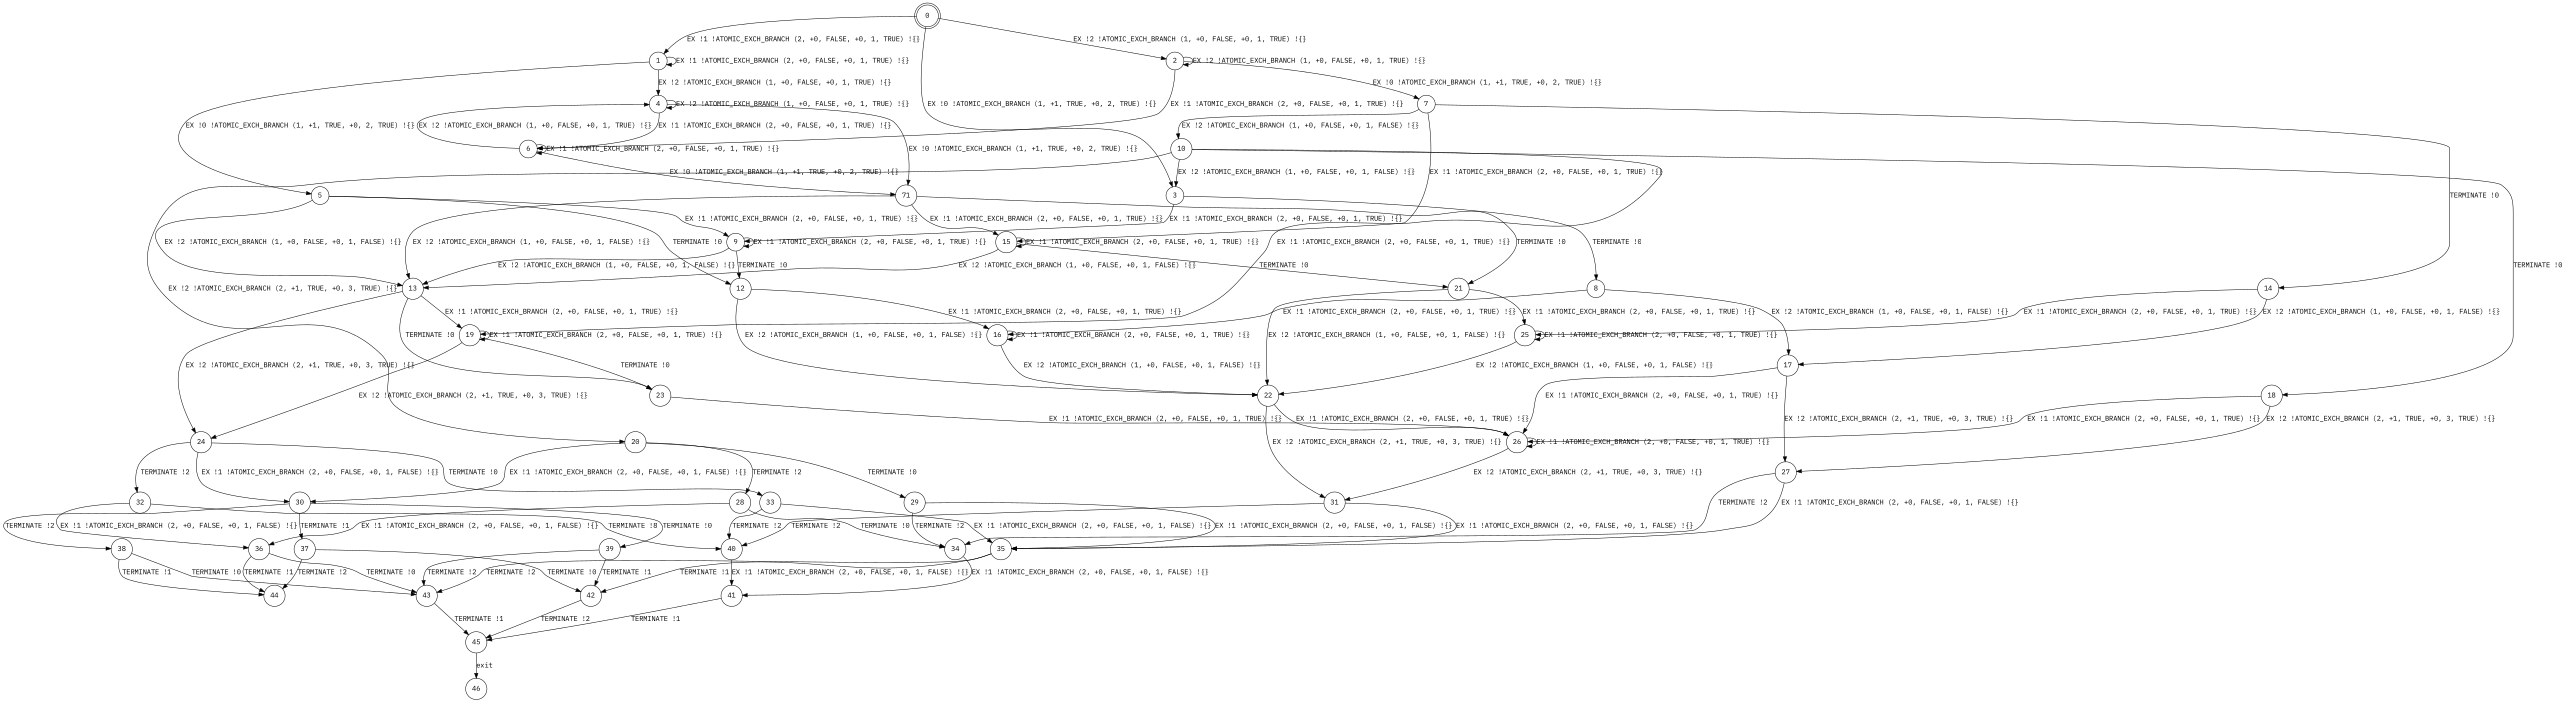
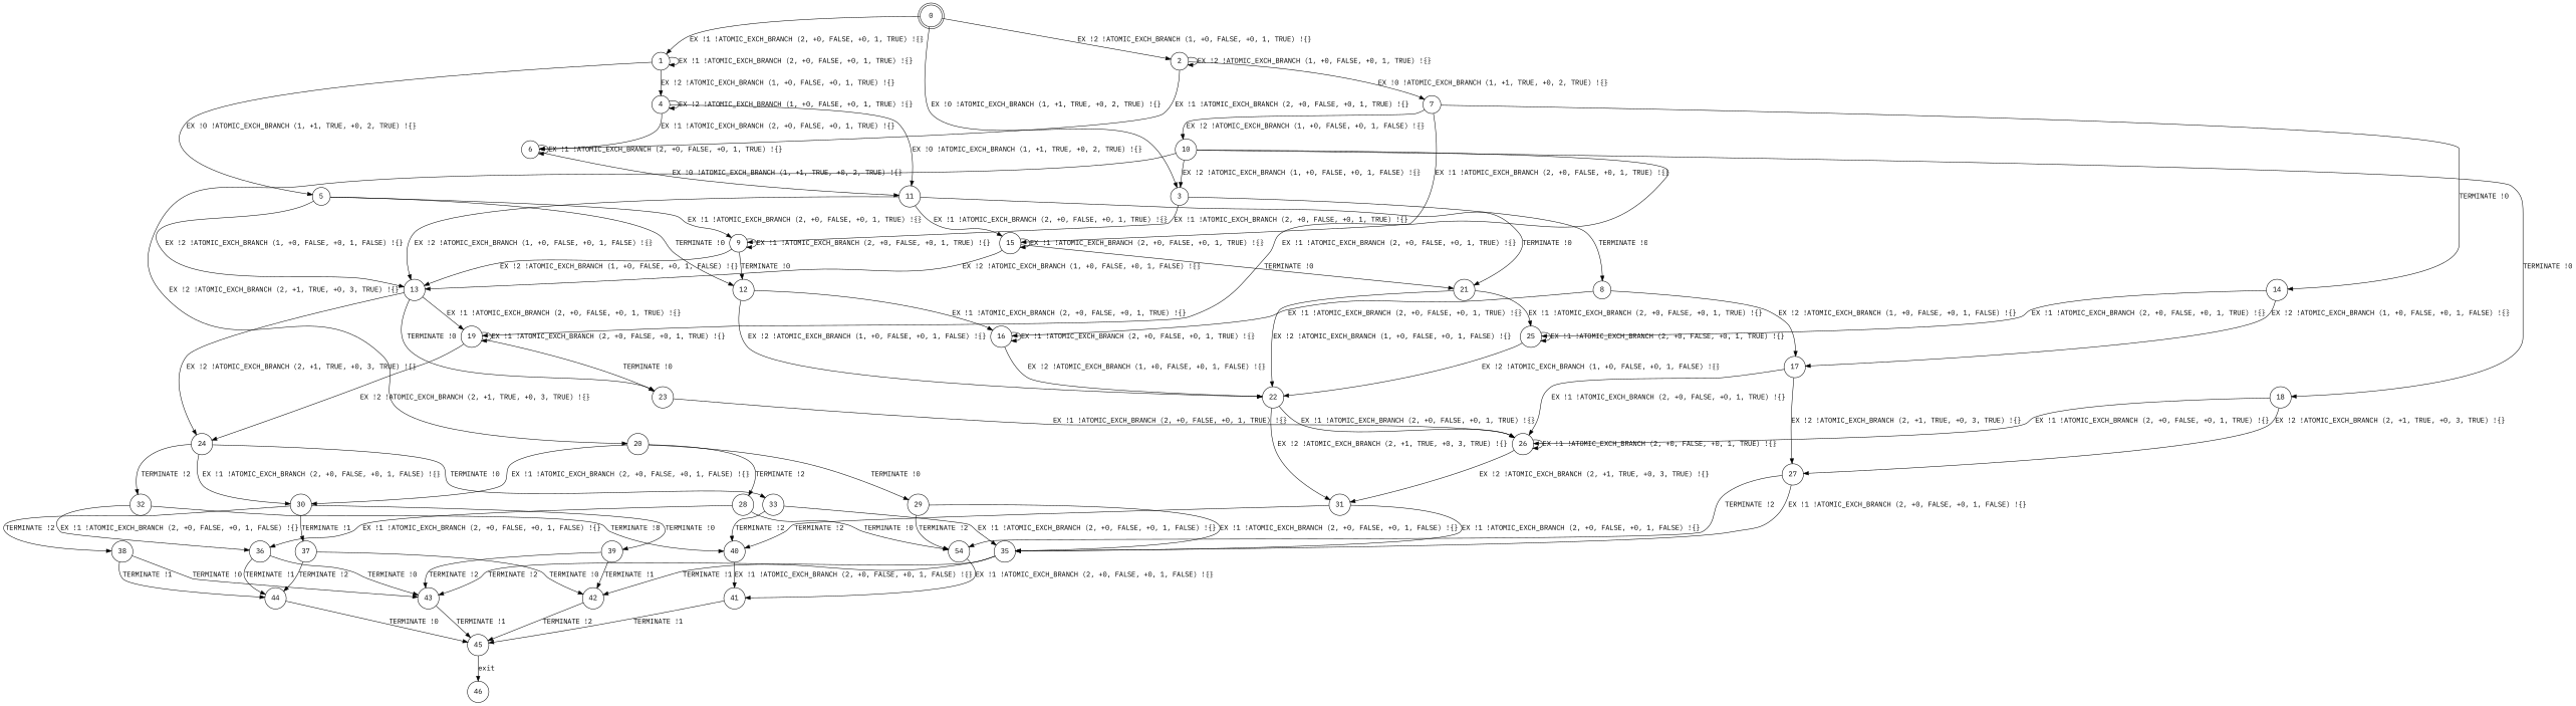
  digraph {
    fontname="IBM Plex Mono"
    node [fontname="IBM Plex Mono" shape=circle]
    edge [fontname="IBM Plex Mono"]
    0 [peripheries=2]
    1
    2
    3
    4
    5
    6
    7
    8
    9
-   11 [label=71]
+   11
    12
    13
    10
    14
    15
    16
    17
    18
    19
    20
    21
    22
    23
    24
    25
    26
    27
    28
    29
    30
    31
    32
    33
-   34
+   34 [label=54]
    35
    36
    37
    38
    39
    40
    41
    42
    43
    44
    45
    46
    0 -> 1 [label="EX !1 !ATOMIC_EXCH_BRANCH (2, +0, FALSE, +0, 1, TRUE) !{}"]
    0 -> 2 [label="EX !2 !ATOMIC_EXCH_BRANCH (1, +0, FALSE, +0, 1, TRUE) !{}"]
    0 -> 3 [label="EX !0 !ATOMIC_EXCH_BRANCH (1, +1, TRUE, +0, 2, TRUE) !{}"]
    1 -> 1 [label="EX !1 !ATOMIC_EXCH_BRANCH (2, +0, FALSE, +0, 1, TRUE) !{}"]
    1 -> 4 [label="EX !2 !ATOMIC_EXCH_BRANCH (1, +0, FALSE, +0, 1, TRUE) !{}"]
    1 -> 5 [label="EX !0 !ATOMIC_EXCH_BRANCH (1, +1, TRUE, +0, 2, TRUE) !{}"]
    2 -> 2 [label="EX !2 !ATOMIC_EXCH_BRANCH (1, +0, FALSE, +0, 1, TRUE) !{}"]
    2 -> 6 [label="EX !1 !ATOMIC_EXCH_BRANCH (2, +0, FALSE, +0, 1, TRUE) !{}"]
    2 -> 7 [label="EX !0 !ATOMIC_EXCH_BRANCH (1, +1, TRUE, +0, 2, TRUE) !{}"]
    3 -> 8 [label="TERMINATE !0"]
    3 -> 9 [label="EX !1 !ATOMIC_EXCH_BRANCH (2, +0, FALSE, +0, 1, TRUE) !{}"]
    4 -> 4 [label="EX !2 !ATOMIC_EXCH_BRANCH (1, +0, FALSE, +0, 1, TRUE) !{}"]
    4 -> 6 [label="EX !1 !ATOMIC_EXCH_BRANCH (2, +0, FALSE, +0, 1, TRUE) !{}"]
    4 -> 11 [label="EX !0 !ATOMIC_EXCH_BRANCH (1, +1, TRUE, +0, 2, TRUE) !{}"]
    5 -> 9 [label="EX !1 !ATOMIC_EXCH_BRANCH (2, +0, FALSE, +0, 1, TRUE) !{}"]
    5 -> 12 [label="TERMINATE !0"]
    5 -> 13 [label="EX !2 !ATOMIC_EXCH_BRANCH (1, +0, FALSE, +0, 1, FALSE) !{}"]
-   6 -> 4 [label="EX !2 !ATOMIC_EXCH_BRANCH (1, +0, FALSE, +0, 1, TRUE) !{}"]
    6 -> 6 [label="EX !1 !ATOMIC_EXCH_BRANCH (2, +0, FALSE, +0, 1, TRUE) !{}"]
    6 -> 11 [label="EX !0 !ATOMIC_EXCH_BRANCH (1, +1, TRUE, +0, 2, TRUE) !{}"]
    7 -> 10 [label="EX !2 !ATOMIC_EXCH_BRANCH (1, +0, FALSE, +0, 1, FALSE) !{}"]
    7 -> 14 [label="TERMINATE !0"]
    7 -> 15 [label="EX !1 !ATOMIC_EXCH_BRANCH (2, +0, FALSE, +0, 1, TRUE) !{}"]
    8 -> 16 [label="EX !1 !ATOMIC_EXCH_BRANCH (2, +0, FALSE, +0, 1, TRUE) !{}"]
    8 -> 17 [label="EX !2 !ATOMIC_EXCH_BRANCH (1, +0, FALSE, +0, 1, FALSE) !{}"]
    9 -> 9 [label="EX !1 !ATOMIC_EXCH_BRANCH (2, +0, FALSE, +0, 1, TRUE) !{}"]
    9 -> 12 [label="TERMINATE !0"]
    9 -> 13 [label="EX !2 !ATOMIC_EXCH_BRANCH (1, +0, FALSE, +0, 1, FALSE) !{}"]
    11 -> 13 [label="EX !2 !ATOMIC_EXCH_BRANCH (1, +0, FALSE, +0, 1, FALSE) !{}"]
    11 -> 15 [label="EX !1 !ATOMIC_EXCH_BRANCH (2, +0, FALSE, +0, 1, TRUE) !{}"]
    11 -> 21 [label="TERMINATE !0"]
    12 -> 16 [label="EX !1 !ATOMIC_EXCH_BRANCH (2, +0, FALSE, +0, 1, TRUE) !{}"]
    12 -> 22 [label="EX !2 !ATOMIC_EXCH_BRANCH (1, +0, FALSE, +0, 1, FALSE) !{}"]
    13 -> 19 [label="EX !1 !ATOMIC_EXCH_BRANCH (2, +0, FALSE, +0, 1, TRUE) !{}"]
    13 -> 23 [label="TERMINATE !0"]
    13 -> 24 [label="EX !2 !ATOMIC_EXCH_BRANCH (2, +1, TRUE, +0, 3, TRUE) !{}"]
    10 -> 3 [label="EX !2 !ATOMIC_EXCH_BRANCH (1, +0, FALSE, +0, 1, FALSE) !{}"]
    10 -> 18 [label="TERMINATE !0"]
    10 -> 19 [label="EX !1 !ATOMIC_EXCH_BRANCH (2, +0, FALSE, +0, 1, TRUE) !{}"]
    10 -> 20 [label="EX !2 !ATOMIC_EXCH_BRANCH (2, +1, TRUE, +0, 3, TRUE) !{}"]
    14 -> 17 [label="EX !2 !ATOMIC_EXCH_BRANCH (1, +0, FALSE, +0, 1, FALSE) !{}"]
    14 -> 25 [label="EX !1 !ATOMIC_EXCH_BRANCH (2, +0, FALSE, +0, 1, TRUE) !{}"]
    15 -> 13 [label="EX !2 !ATOMIC_EXCH_BRANCH (1, +0, FALSE, +0, 1, FALSE) !{}"]
    15 -> 15 [label="EX !1 !ATOMIC_EXCH_BRANCH (2, +0, FALSE, +0, 1, TRUE) !{}"]
    15 -> 21 [label="TERMINATE !0"]
    16 -> 16 [label="EX !1 !ATOMIC_EXCH_BRANCH (2, +0, FALSE, +0, 1, TRUE) !{}"]
    16 -> 22 [label="EX !2 !ATOMIC_EXCH_BRANCH (1, +0, FALSE, +0, 1, FALSE) !{}"]
    17 -> 26 [label="EX !1 !ATOMIC_EXCH_BRANCH (2, +0, FALSE, +0, 1, TRUE) !{}"]
    17 -> 27 [label="EX !2 !ATOMIC_EXCH_BRANCH (2, +1, TRUE, +0, 3, TRUE) !{}"]
    18 -> 26 [label="EX !1 !ATOMIC_EXCH_BRANCH (2, +0, FALSE, +0, 1, TRUE) !{}"]
    18 -> 27 [label="EX !2 !ATOMIC_EXCH_BRANCH (2, +1, TRUE, +0, 3, TRUE) !{}"]
    19 -> 19 [label="EX !1 !ATOMIC_EXCH_BRANCH (2, +0, FALSE, +0, 1, TRUE) !{}"]
    19 -> 23 [label="TERMINATE !0"]
    19 -> 24 [label="EX !2 !ATOMIC_EXCH_BRANCH (2, +1, TRUE, +0, 3, TRUE) !{}"]
    20 -> 28 [label="TERMINATE !2"]
    20 -> 29 [label="TERMINATE !0"]
    20 -> 30 [label="EX !1 !ATOMIC_EXCH_BRANCH (2, +0, FALSE, +0, 1, FALSE) !{}"]
    21 -> 22 [label="EX !2 !ATOMIC_EXCH_BRANCH (1, +0, FALSE, +0, 1, FALSE) !{}"]
    21 -> 25 [label="EX !1 !ATOMIC_EXCH_BRANCH (2, +0, FALSE, +0, 1, TRUE) !{}"]
    22 -> 26 [label="EX !1 !ATOMIC_EXCH_BRANCH (2, +0, FALSE, +0, 1, TRUE) !{}"]
    22 -> 31 [label="EX !2 !ATOMIC_EXCH_BRANCH (2, +1, TRUE, +0, 3, TRUE) !{}"]
    23 -> 26 [label="EX !1 !ATOMIC_EXCH_BRANCH (2, +0, FALSE, +0, 1, TRUE) !{}"]
    24 -> 30 [label="EX !1 !ATOMIC_EXCH_BRANCH (2, +0, FALSE, +0, 1, FALSE) !{}"]
    24 -> 32 [label="TERMINATE !2"]
    24 -> 33 [label="TERMINATE !0"]
    25 -> 22 [label="EX !2 !ATOMIC_EXCH_BRANCH (1, +0, FALSE, +0, 1, FALSE) !{}"]
    25 -> 25 [label="EX !1 !ATOMIC_EXCH_BRANCH (2, +0, FALSE, +0, 1, TRUE) !{}"]
    26 -> 26 [label="EX !1 !ATOMIC_EXCH_BRANCH (2, +0, FALSE, +0, 1, TRUE) !{}"]
    26 -> 31 [label="EX !2 !ATOMIC_EXCH_BRANCH (2, +1, TRUE, +0, 3, TRUE) !{}"]
    27 -> 34 [label="TERMINATE !2"]
    27 -> 35 [label="EX !1 !ATOMIC_EXCH_BRANCH (2, +0, FALSE, +0, 1, FALSE) !{}"]
    28 -> 34 [label="TERMINATE !0"]
    28 -> 36 [label="EX !1 !ATOMIC_EXCH_BRANCH (2, +0, FALSE, +0, 1, FALSE) !{}"]
    29 -> 34 [label="TERMINATE !2"]
    29 -> 35 [label="EX !1 !ATOMIC_EXCH_BRANCH (2, +0, FALSE, +0, 1, FALSE) !{}"]
    30 -> 37 [label="TERMINATE !1"]
    30 -> 38 [label="TERMINATE !2"]
    30 -> 39 [label="TERMINATE !0"]
    31 -> 35 [label="EX !1 !ATOMIC_EXCH_BRANCH (2, +0, FALSE, +0, 1, FALSE) !{}"]
    31 -> 40 [label="TERMINATE !2"]
    32 -> 36 [label="EX !1 !ATOMIC_EXCH_BRANCH (2, +0, FALSE, +0, 1, FALSE) !{}"]
    32 -> 40 [label="TERMINATE !8"]
    33 -> 35 [label="EX !1 !ATOMIC_EXCH_BRANCH (2, +0, FALSE, +0, 1, FALSE) !{}"]
    33 -> 40 [label="TERMINATE !2"]
    34 -> 41 [label="EX !1 !ATOMIC_EXCH_BRANCH (2, +0, FALSE, +0, 1, FALSE) !{}"]
    35 -> 42 [label="TERMINATE !1"]
    35 -> 43 [label="TERMINATE !2"]
    36 -> 43 [label="TERMINATE !0"]
    36 -> 44 [label="TERMINATE !1"]
    37 -> 42 [label="TERMINATE !0"]
    37 -> 44 [label="TERMINATE !2"]
    38 -> 43 [label="TERMINATE !0"]
    38 -> 44 [label="TERMINATE !1"]
    39 -> 42 [label="TERMINATE !1"]
    39 -> 43 [label="TERMINATE !2"]
    40 -> 41 [label="EX !1 !ATOMIC_EXCH_BRANCH (2, +0, FALSE, +0, 1, FALSE) !{}"]
    41 -> 45 [label="TERMINATE !1"]
    42 -> 45 [label="TERMINATE !2"]
    43 -> 45 [label="TERMINATE !1"]
+   44 -> 45 [label="TERMINATE !0"]
    45 -> 46 [label=exit]
  }
